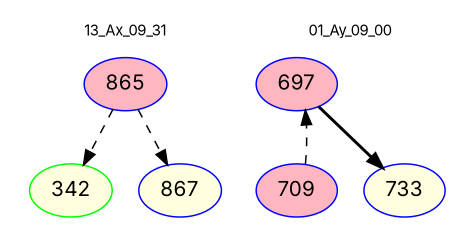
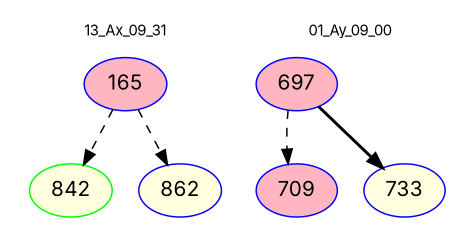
  digraph {
    fontname=Inter
    node [color=blue fillcolor=lightpink fontname=Inter style=filled]
    edge [color=black fontname=Inter style=dashed]
-   n1 [label=865]
-   n2 [color=green fillcolor=lightyellow label=342]
-   n3 [fillcolor=lightyellow label=867]
+   n1 [label=165]
+   n2 [color=green fillcolor=lightyellow label=842]
+   n3 [fillcolor=lightyellow label=862]
    n4 [label=697]
    n5 [label=709]
    n6 [fillcolor=lightyellow label=733]
    subgraph cluster_1 {
      color=white
      fontsize=10
      label="13_Ax_09_31"
      n1
      n2
      n3
    }
    subgraph cluster_2 {
      color=white
      fontsize=10
      label="01_Ay_09_00"
      n4
      n5
      n6
    }
    n1 -> n2
    n1 -> n3
-   n5 -> n4
+   n4 -> n5
    n4 -> n6 [style=bold]
  }
